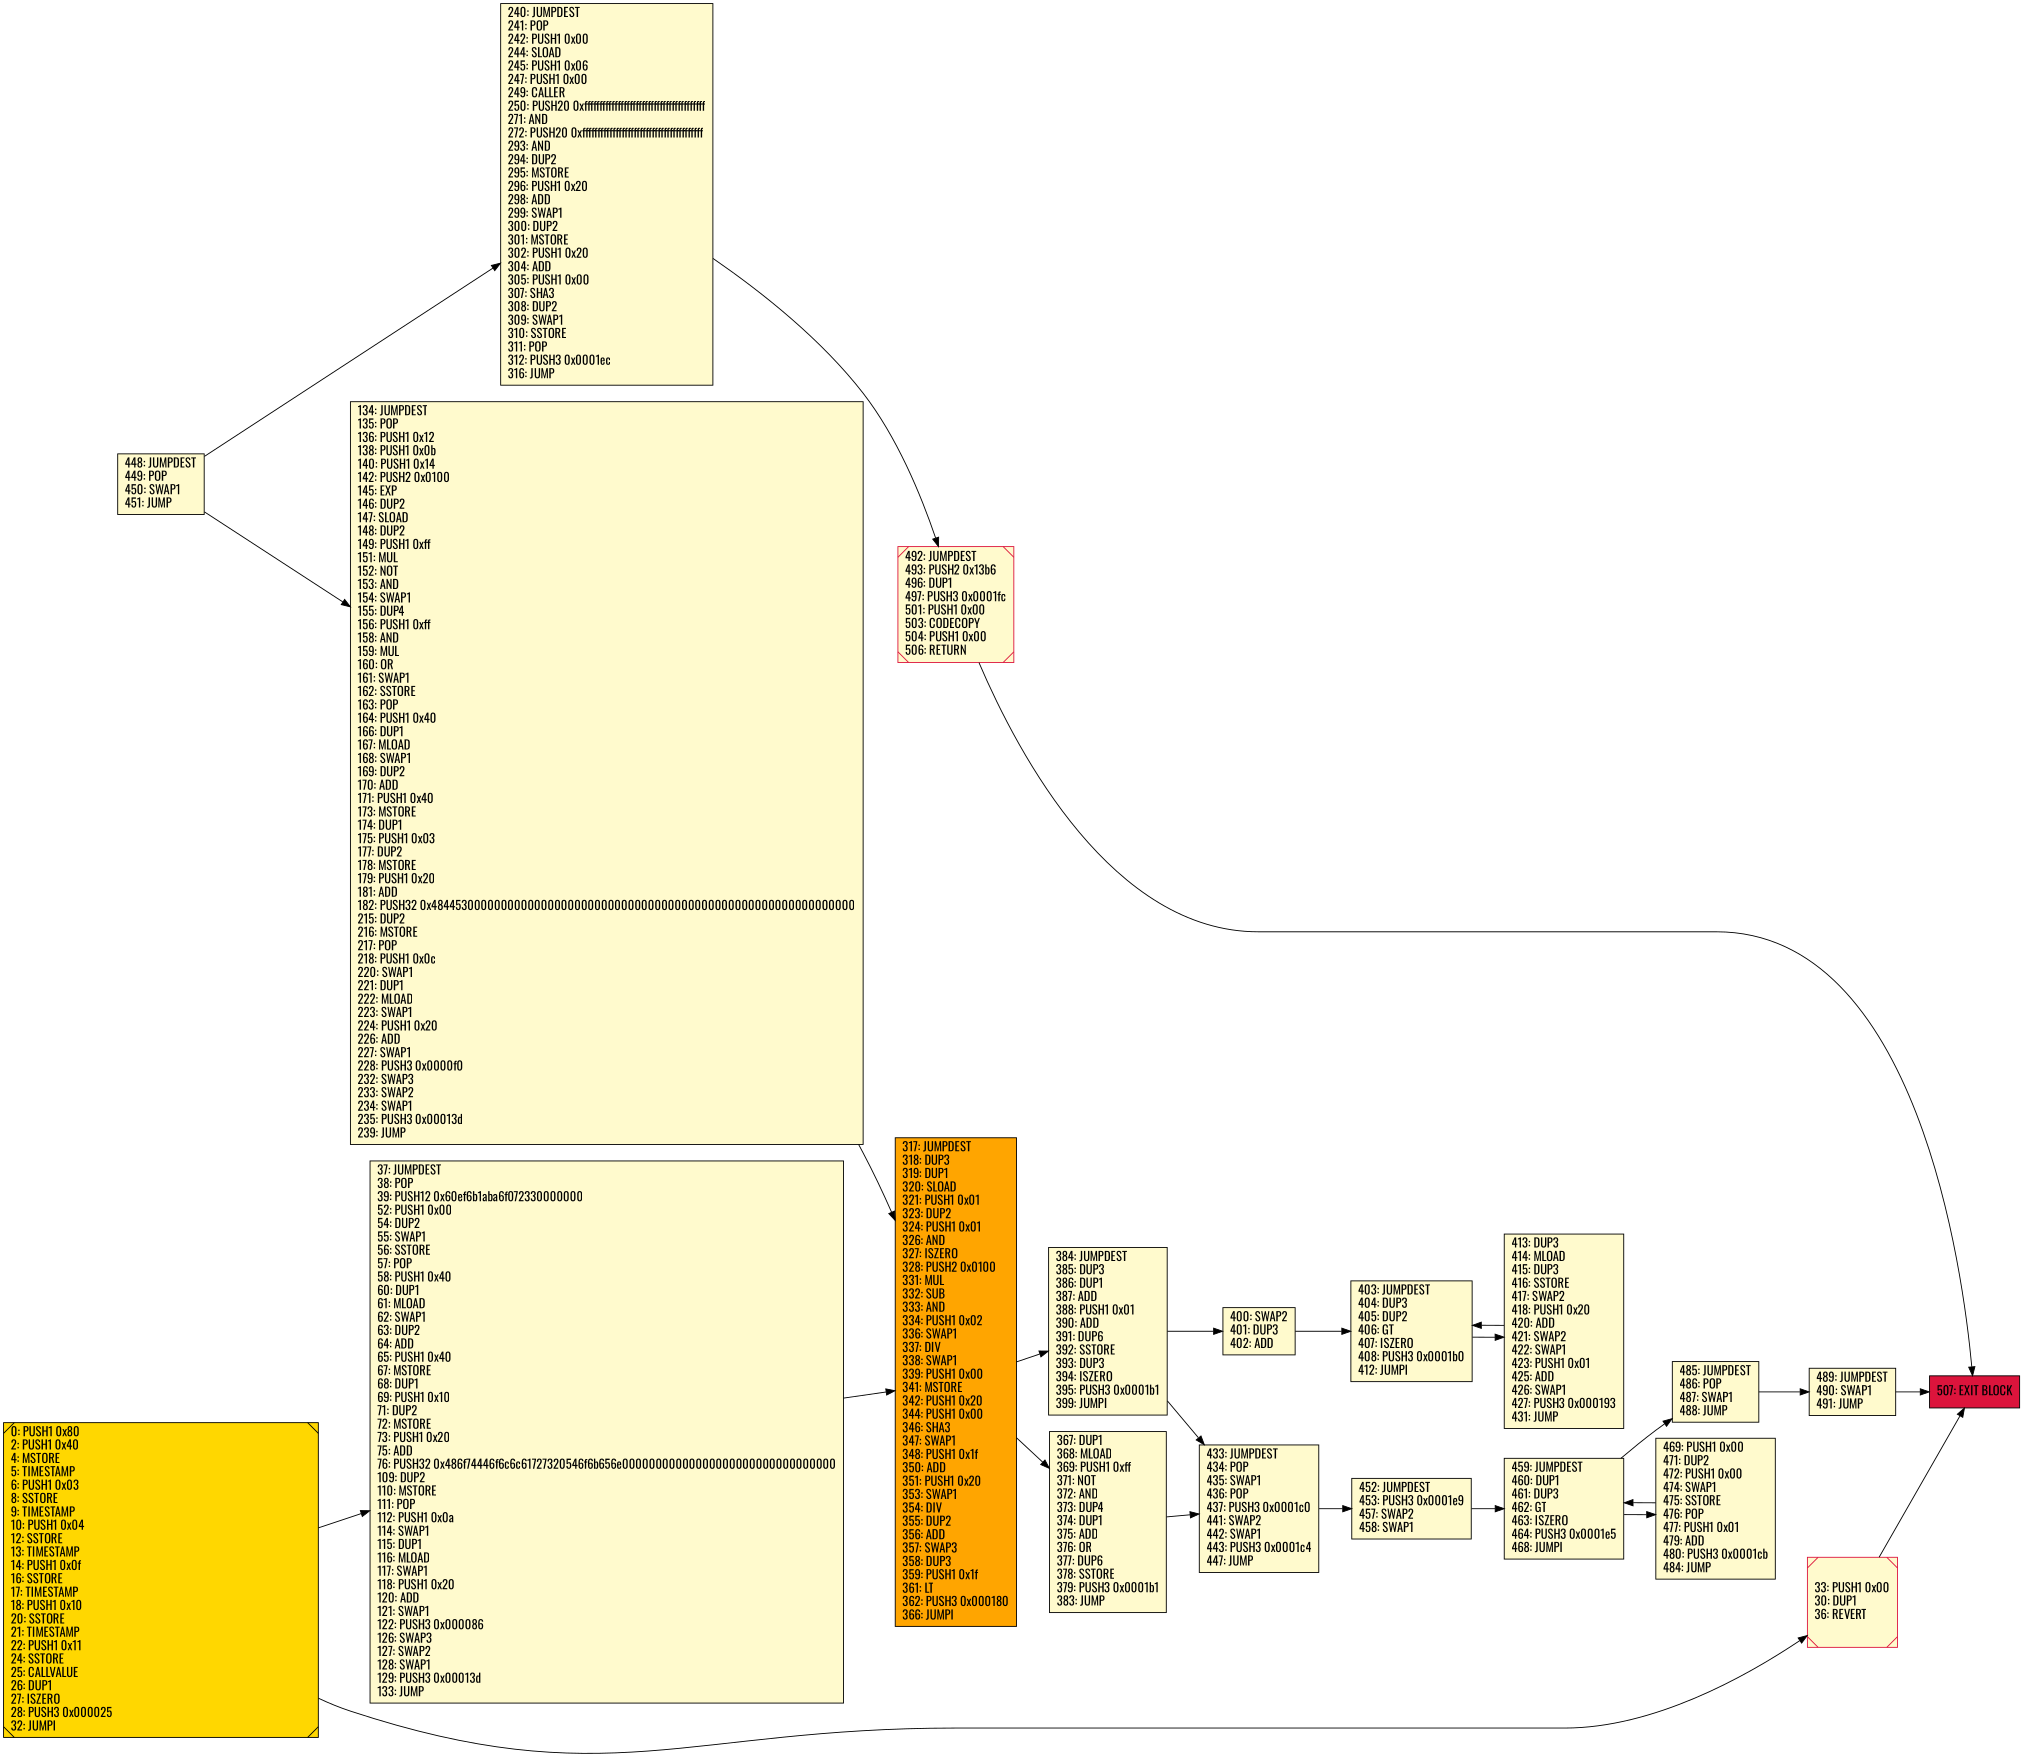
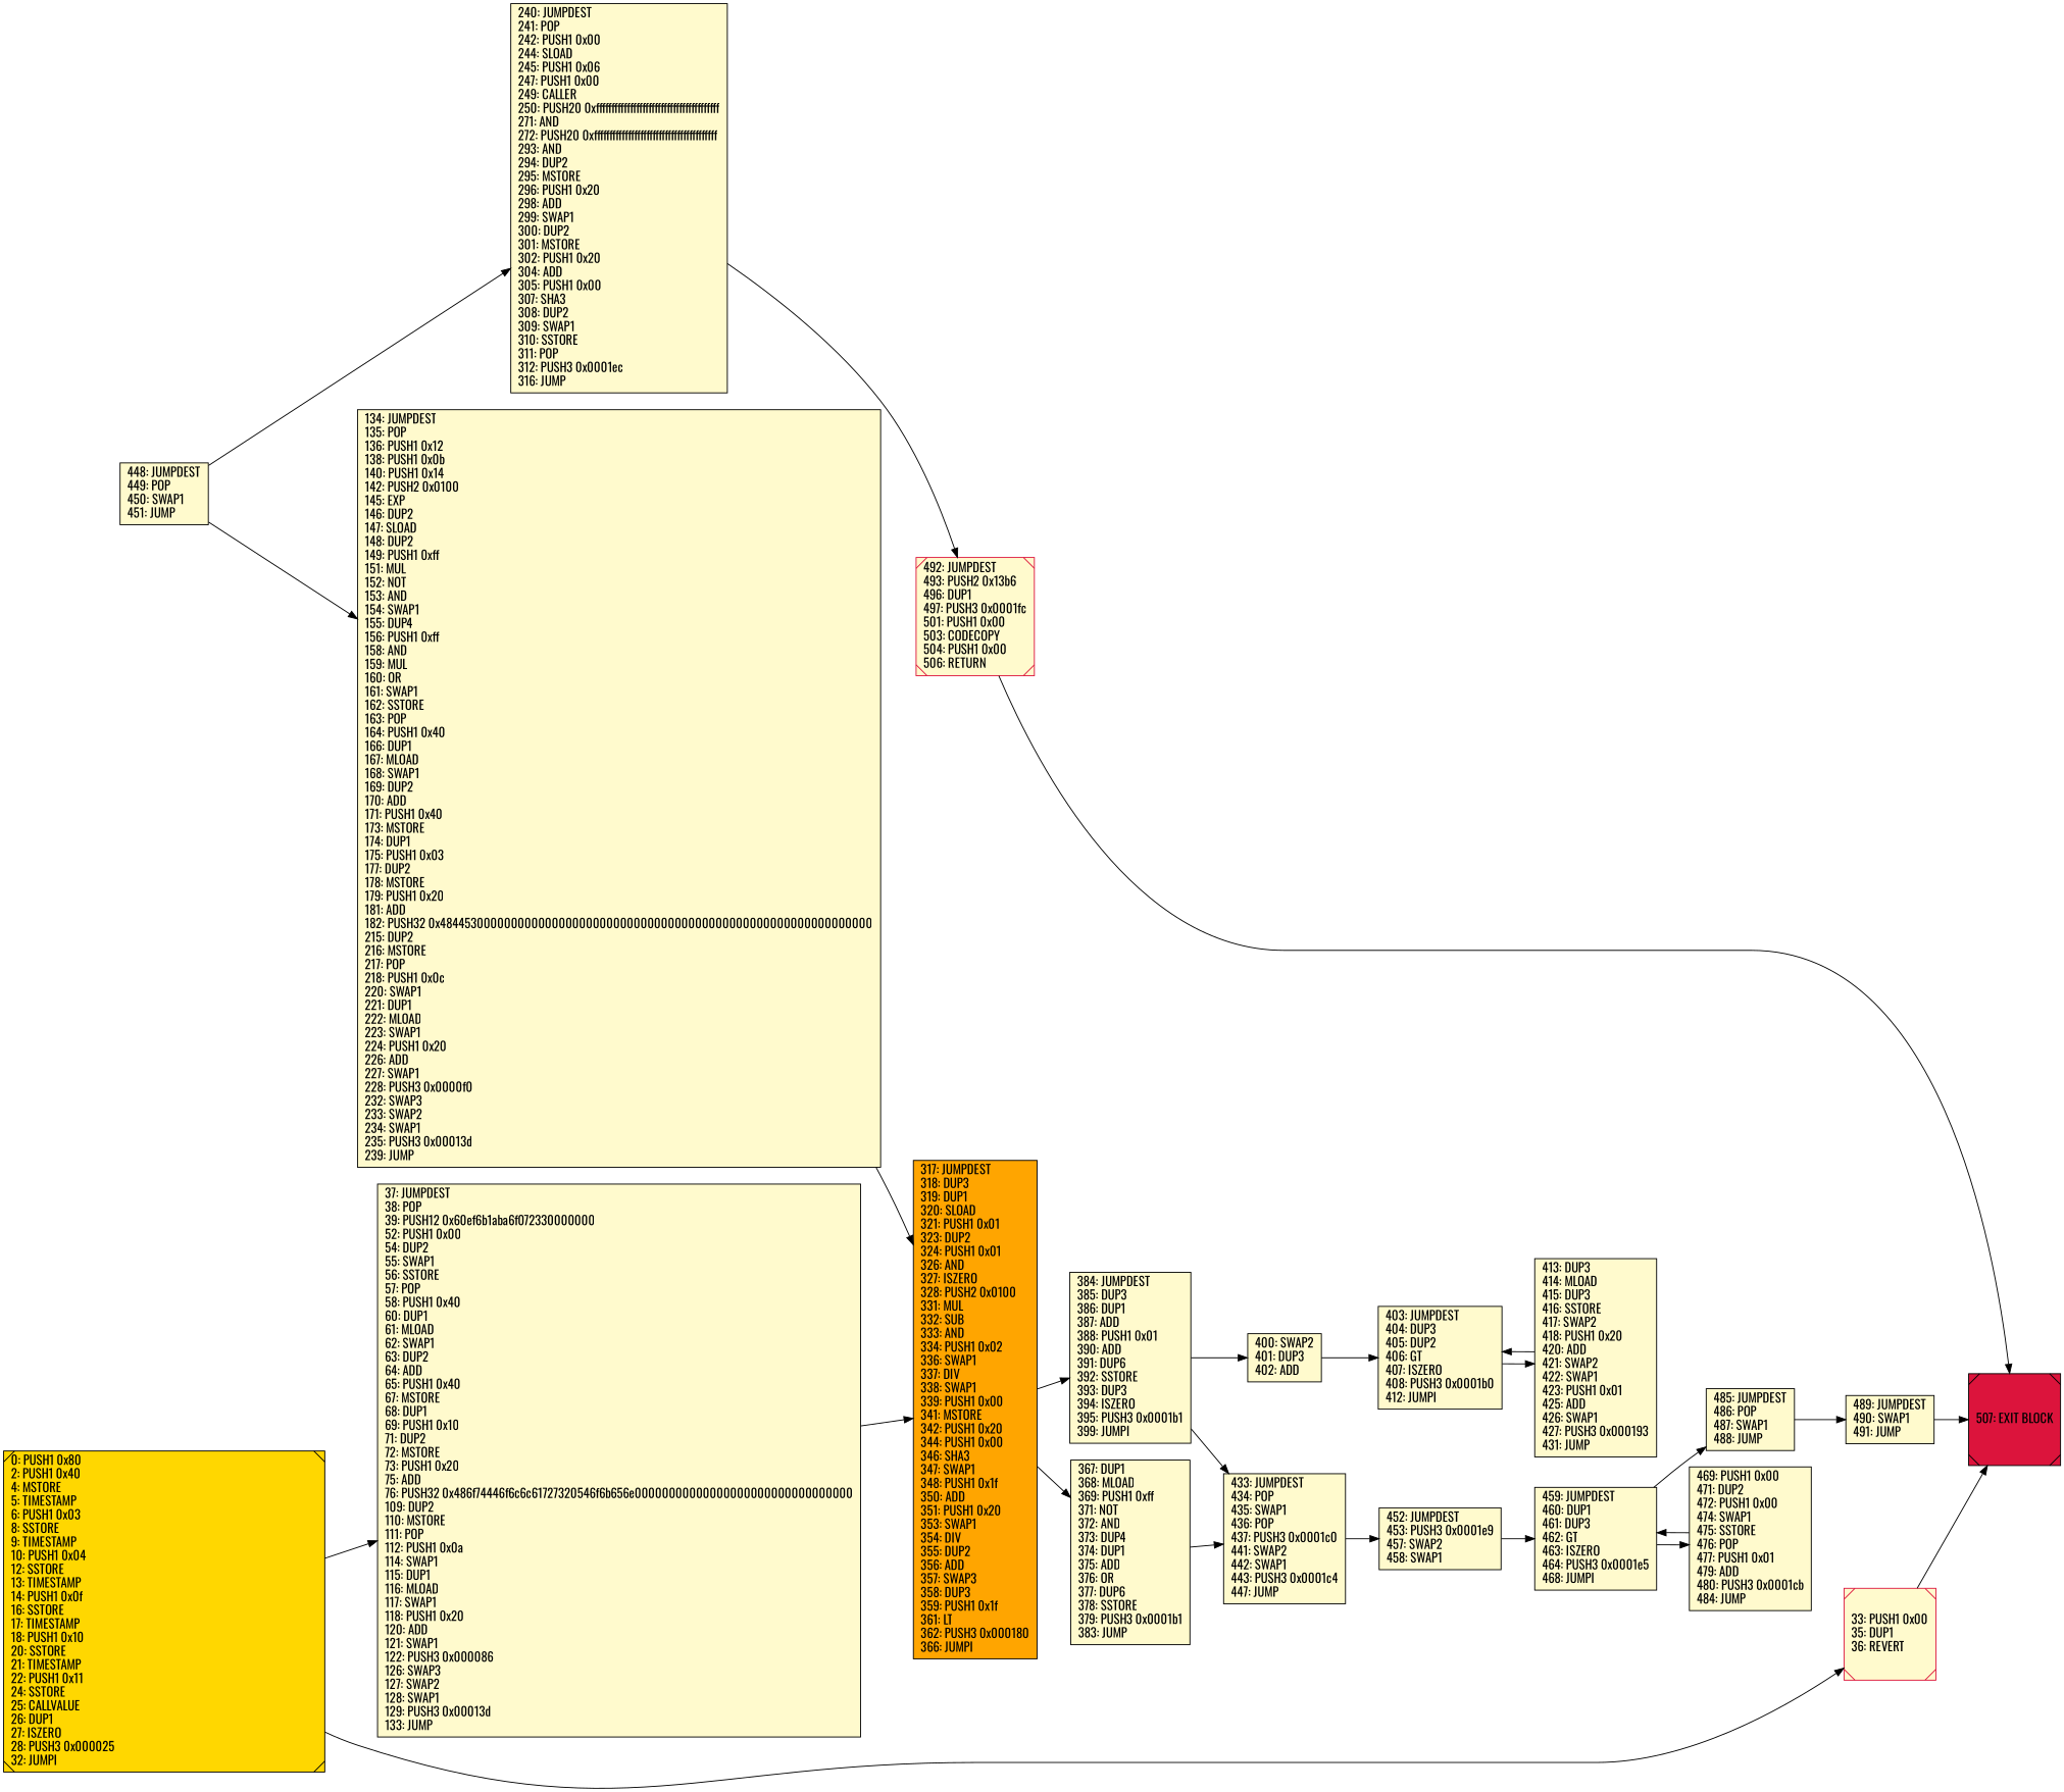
  digraph {
    fontname=Oswald
    rankdir=LR
    node [color=black fillcolor=lemonchiffon fontcolor=black fontname=Oswald shape=box style=filled]
    edge [fontname=Oswald]
-   n1 [color=crimson label="33: PUSH1 0x00\l30: DUP1\l36: REVERT\l" shape=Msquare]
-   n2 [fillcolor=crimson label="507: EXIT BLOCK\l"]
+   n1 [color=crimson label="33: PUSH1 0x00\l35: DUP1\l36: REVERT\l" shape=Msquare]
+   n2 [fillcolor=crimson label="507: EXIT BLOCK\l" shape=Msquare]
    n3 [label="384: JUMPDEST\l385: DUP3\l386: DUP1\l387: ADD\l388: PUSH1 0x01\l390: ADD\l391: DUP6\l392: SSTORE\l393: DUP3\l394: ISZERO\l395: PUSH3 0x0001b1\l399: JUMPI\l"]
    n4 [label="433: JUMPDEST\l434: POP\l435: SWAP1\l436: POP\l437: PUSH3 0x0001c0\l441: SWAP2\l442: SWAP1\l443: PUSH3 0x0001c4\l447: JUMP\l"]
    n5 [label="400: SWAP2\l401: DUP3\l402: ADD\l"]
    n6 [label="452: JUMPDEST\l453: PUSH3 0x0001e9\l457: SWAP2\l458: SWAP1\l"]
    n7 [label="403: JUMPDEST\l404: DUP3\l405: DUP2\l406: GT\l407: ISZERO\l408: PUSH3 0x0001b0\l412: JUMPI\l"]
    n8 [label="413: DUP3\l414: MLOAD\l415: DUP3\l416: SSTORE\l417: SWAP2\l418: PUSH1 0x20\l420: ADD\l421: SWAP2\l422: SWAP1\l423: PUSH1 0x01\l425: ADD\l426: SWAP1\l427: PUSH3 0x000193\l431: JUMP\l"]
    n9 [label="459: JUMPDEST\l460: DUP1\l461: DUP3\l462: GT\l463: ISZERO\l464: PUSH3 0x0001e5\l468: JUMPI\l"]
    n10 [color=crimson label="492: JUMPDEST\l493: PUSH2 0x13b6\l496: DUP1\l497: PUSH3 0x0001fc\l501: PUSH1 0x00\l503: CODECOPY\l504: PUSH1 0x00\l506: RETURN\l" shape=Msquare]
    n11 [label="367: DUP1\l368: MLOAD\l369: PUSH1 0xff\l371: NOT\l372: AND\l373: DUP4\l374: DUP1\l375: ADD\l376: OR\l377: DUP6\l378: SSTORE\l379: PUSH3 0x0001b1\l383: JUMP\l"]
    n12 [label="134: JUMPDEST\l135: POP\l136: PUSH1 0x12\l138: PUSH1 0x0b\l140: PUSH1 0x14\l142: PUSH2 0x0100\l145: EXP\l146: DUP2\l147: SLOAD\l148: DUP2\l149: PUSH1 0xff\l151: MUL\l152: NOT\l153: AND\l154: SWAP1\l155: DUP4\l156: PUSH1 0xff\l158: AND\l159: MUL\l160: OR\l161: SWAP1\l162: SSTORE\l163: POP\l164: PUSH1 0x40\l166: DUP1\l167: MLOAD\l168: SWAP1\l169: DUP2\l170: ADD\l171: PUSH1 0x40\l173: MSTORE\l174: DUP1\l175: PUSH1 0x03\l177: DUP2\l178: MSTORE\l179: PUSH1 0x20\l181: ADD\l182: PUSH32 0x4844530000000000000000000000000000000000000000000000000000000000\l215: DUP2\l216: MSTORE\l217: POP\l218: PUSH1 0x0c\l220: SWAP1\l221: DUP1\l222: MLOAD\l223: SWAP1\l224: PUSH1 0x20\l226: ADD\l227: SWAP1\l228: PUSH3 0x0000f0\l232: SWAP3\l233: SWAP2\l234: SWAP1\l235: PUSH3 0x00013d\l239: JUMP\l"]
    n13 [fillcolor=orange label="317: JUMPDEST\l318: DUP3\l319: DUP1\l320: SLOAD\l321: PUSH1 0x01\l323: DUP2\l324: PUSH1 0x01\l326: AND\l327: ISZERO\l328: PUSH2 0x0100\l331: MUL\l332: SUB\l333: AND\l334: PUSH1 0x02\l336: SWAP1\l337: DIV\l338: SWAP1\l339: PUSH1 0x00\l341: MSTORE\l342: PUSH1 0x20\l344: PUSH1 0x00\l346: SHA3\l347: SWAP1\l348: PUSH1 0x1f\l350: ADD\l351: PUSH1 0x20\l353: SWAP1\l354: DIV\l355: DUP2\l356: ADD\l357: SWAP3\l358: DUP3\l359: PUSH1 0x1f\l361: LT\l362: PUSH3 0x000180\l366: JUMPI\l"]
    n14 [label="469: PUSH1 0x00\l471: DUP2\l472: PUSH1 0x00\l474: SWAP1\l475: SSTORE\l476: POP\l477: PUSH1 0x01\l479: ADD\l480: PUSH3 0x0001cb\l484: JUMP\l"]
    n15 [label="485: JUMPDEST\l486: POP\l487: SWAP1\l488: JUMP\l"]
    n16 [label="448: JUMPDEST\l449: POP\l450: SWAP1\l451: JUMP\l"]
    n17 [label="240: JUMPDEST\l241: POP\l242: PUSH1 0x00\l244: SLOAD\l245: PUSH1 0x06\l247: PUSH1 0x00\l249: CALLER\l250: PUSH20 0xffffffffffffffffffffffffffffffffffffffff\l271: AND\l272: PUSH20 0xffffffffffffffffffffffffffffffffffffffff\l293: AND\l294: DUP2\l295: MSTORE\l296: PUSH1 0x20\l298: ADD\l299: SWAP1\l300: DUP2\l301: MSTORE\l302: PUSH1 0x20\l304: ADD\l305: PUSH1 0x00\l307: SHA3\l308: DUP2\l309: SWAP1\l310: SSTORE\l311: POP\l312: PUSH3 0x0001ec\l316: JUMP\l"]
    n18 [label="489: JUMPDEST\l490: SWAP1\l491: JUMP\l"]
    n19 [label="37: JUMPDEST\l38: POP\l39: PUSH12 0x60ef6b1aba6f072330000000\l52: PUSH1 0x00\l54: DUP2\l55: SWAP1\l56: SSTORE\l57: POP\l58: PUSH1 0x40\l60: DUP1\l61: MLOAD\l62: SWAP1\l63: DUP2\l64: ADD\l65: PUSH1 0x40\l67: MSTORE\l68: DUP1\l69: PUSH1 0x10\l71: DUP2\l72: MSTORE\l73: PUSH1 0x20\l75: ADD\l76: PUSH32 0x486f74446f6c6c61727320546f6b656e00000000000000000000000000000000\l109: DUP2\l110: MSTORE\l111: POP\l112: PUSH1 0x0a\l114: SWAP1\l115: DUP1\l116: MLOAD\l117: SWAP1\l118: PUSH1 0x20\l120: ADD\l121: SWAP1\l122: PUSH3 0x000086\l126: SWAP3\l127: SWAP2\l128: SWAP1\l129: PUSH3 0x00013d\l133: JUMP\l"]
    n20 [fillcolor=gold label="0: PUSH1 0x80\l2: PUSH1 0x40\l4: MSTORE\l5: TIMESTAMP\l6: PUSH1 0x03\l8: SSTORE\l9: TIMESTAMP\l10: PUSH1 0x04\l12: SSTORE\l13: TIMESTAMP\l14: PUSH1 0x0f\l16: SSTORE\l17: TIMESTAMP\l18: PUSH1 0x10\l20: SSTORE\l21: TIMESTAMP\l22: PUSH1 0x11\l24: SSTORE\l25: CALLVALUE\l26: DUP1\l27: ISZERO\l28: PUSH3 0x000025\l32: JUMPI\l" shape=Msquare]
    n1 -> n2
    n3 -> n4
    n3 -> n5
    n4 -> n6
    n5 -> n7
    n6 -> n9
    n7 -> n8
    n8 -> n7
    n9 -> n14
    n9 -> n15
    n10 -> n2
    n11 -> n4
    n12 -> n13
    n13 -> n3
    n13 -> n11
    n14 -> n9
    n15 -> n18
    n16 -> n12
    n16 -> n17
    n17 -> n10
    n18 -> n2
    n19 -> n13
    n20 -> n1
    n20 -> n19
  }
